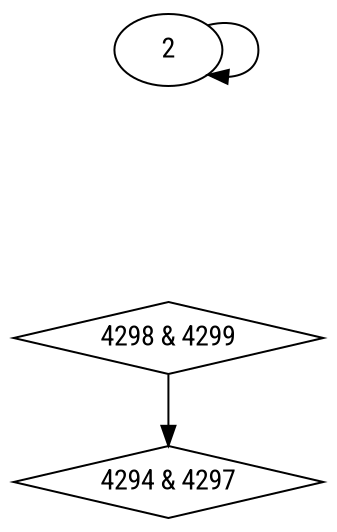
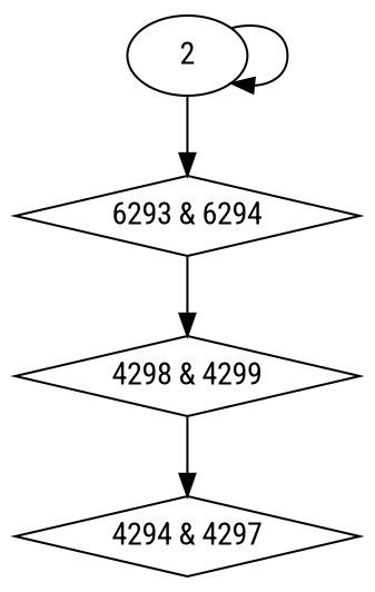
  digraph {
    fontname="Roboto Condensed"
    node [fontname="Roboto Condensed" shape=diamond]
    edge [fontname="Roboto Condensed"]
    n1 [label="4294 & 4297"]
    n2 [label="4298 & 4299"]
+   n3 [label="6293 & 6294"]
    n4 [label=2 shape=""]
    n2 -> n1
+   n3 -> n2
+   n4 -> n3
    n4 -> n4
  }
